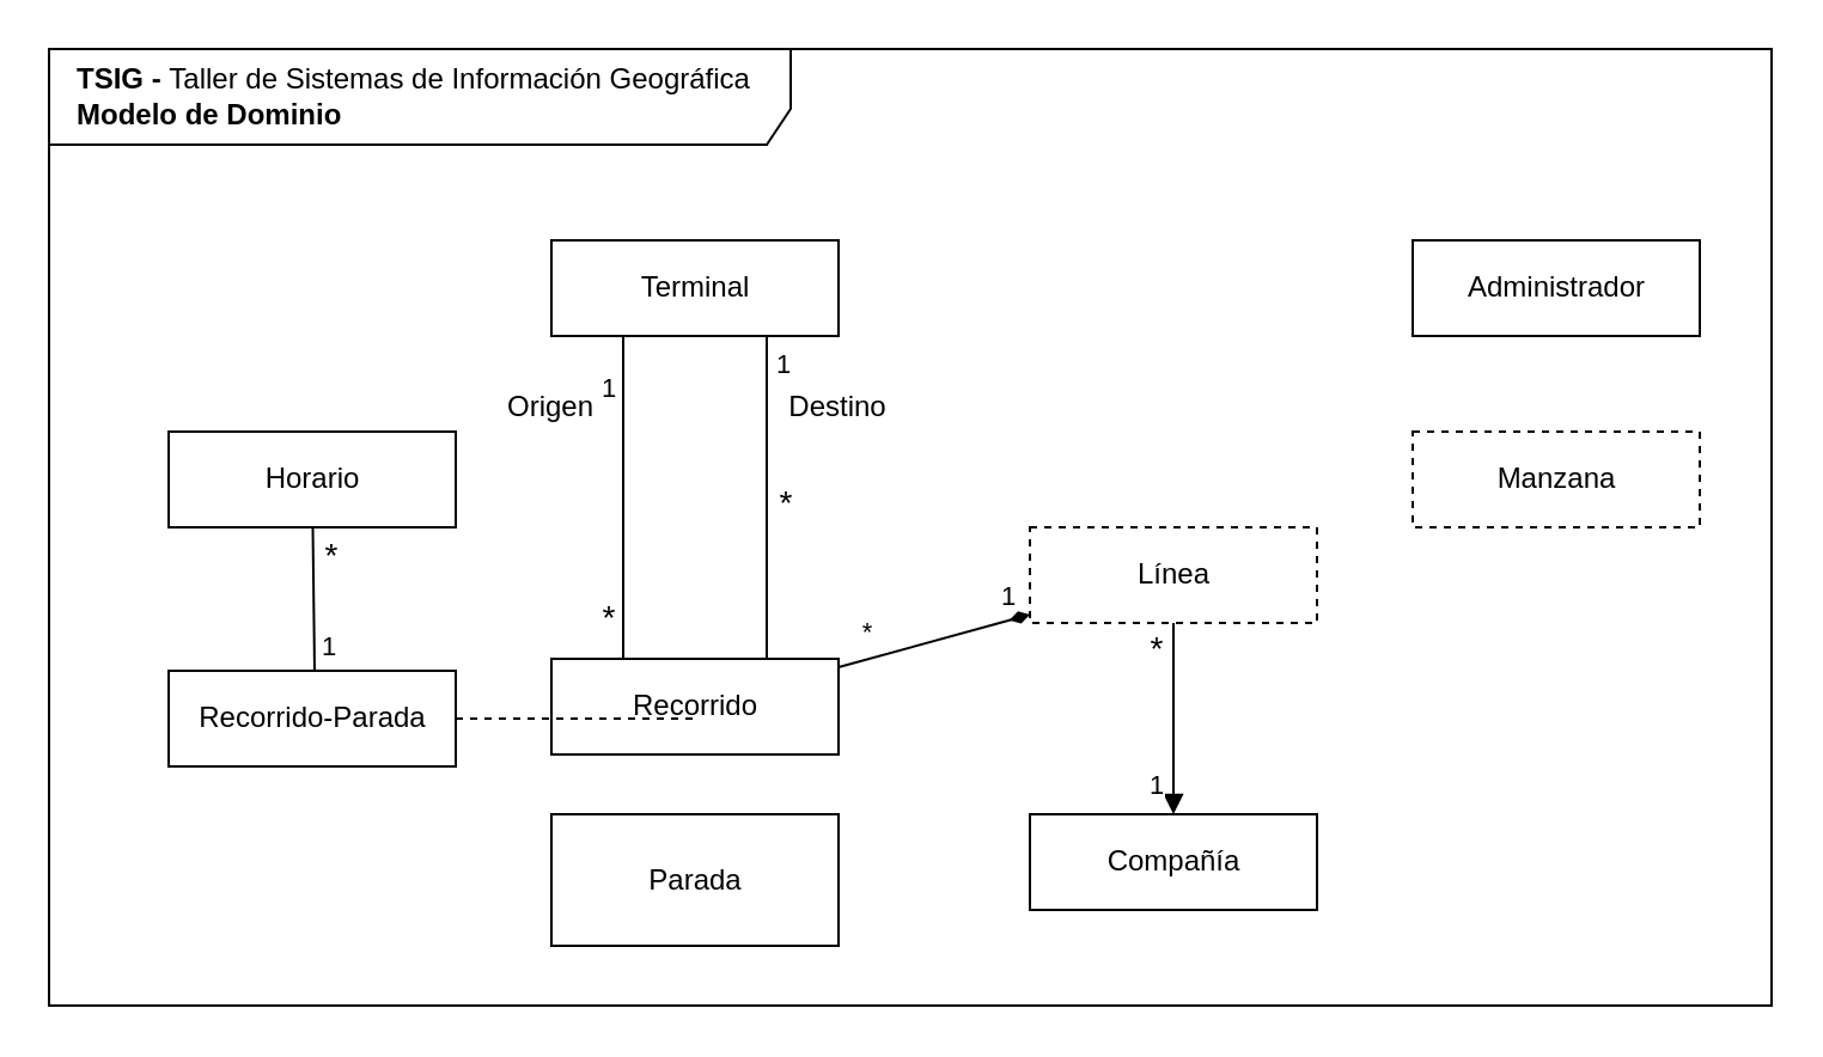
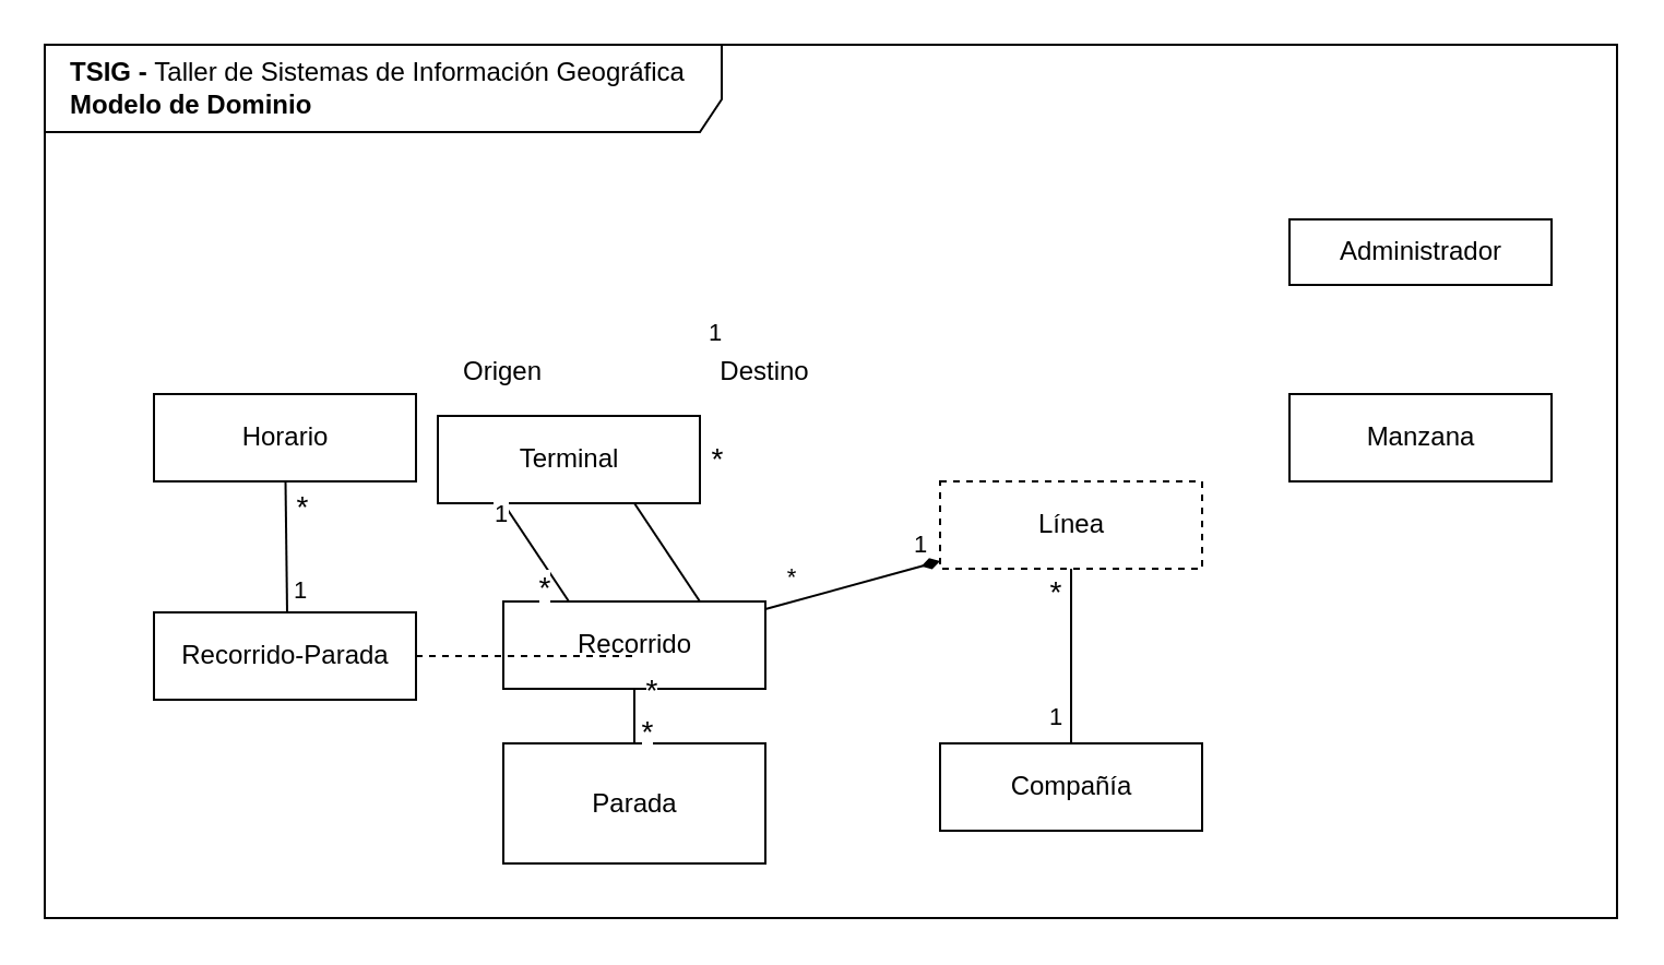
  <mxCell id="0" />
  <mxCell id="1" parent="0" />
  <mxCell id="2" value="&lt;b&gt;TSIG -&amp;nbsp;&lt;/b&gt;Taller de Sistemas de Información Geográfica&lt;b&gt;&lt;br&gt;Modelo de Dominio&lt;/b&gt;" style="shape=umlFrame;whiteSpace=wrap;html=1;width=310;height=40;align=left;spacingLeft=10;spacingRight=10;" parent="1" vertex="1"><mxGeometry x="20" y="20" width="720" height="400" as="geometry" /></mxCell>
  <mxCell id="3" value="Compañía" style="html=1;" parent="1" vertex="1"><mxGeometry x="430" y="340" width="120" height="40" as="geometry" /></mxCell>
- <mxCell id="4" value="Administrador" style="html=1;" parent="1" vertex="1"><mxGeometry x="590" y="100" width="120" height="40" as="geometry" /></mxCell>
+ <mxCell id="4" value="Administrador" style="html=1;" parent="1" vertex="1"><mxGeometry x="590" y="100" width="120" height="30" as="geometry" /></mxCell>
  <mxCell id="5" value="Recorrido" style="html=1;" parent="1" vertex="1"><mxGeometry x="230" y="275" width="120" height="40" as="geometry" /></mxCell>
  <mxCell id="6" value="Parada" style="html=1;" parent="1" vertex="1"><mxGeometry x="230" y="340" width="120" height="55" as="geometry" /></mxCell>
  <mxCell id="7" value="Recorrido-Parada" style="html=1;" parent="1" vertex="1"><mxGeometry x="70" y="280" width="120" height="40" as="geometry" /></mxCell>
- <mxCell id="8" value="Terminal" style="html=1;" parent="1" vertex="1"><mxGeometry x="230" y="100" width="120" height="40" as="geometry" /></mxCell>
- <mxCell id="9" value="Manzana" style="html=1;dashed=1;" parent="1" vertex="1"><mxGeometry x="590" y="180" width="120" height="40" as="geometry" /></mxCell>
+ <mxCell id="8" value="Terminal" style="html=1;" parent="1" vertex="1"><mxGeometry x="200" y="190" width="120" height="40" as="geometry" /></mxCell>
+ <mxCell id="9" value="Manzana" style="html=1;" parent="1" vertex="1"><mxGeometry x="590" y="180" width="120" height="40" as="geometry" /></mxCell>
  <mxCell id="10" value="Horario" style="html=1;" parent="1" vertex="1"><mxGeometry x="70" y="180" width="120" height="40" as="geometry" /></mxCell>
- <mxCell id="11" value="" style="endArrow=block;html=1;edgeStyle=orthogonalEdgeStyle;rounded=0;" parent="1" source="29" target="3" edge="1"><mxGeometry width="50" height="50" relative="1" as="geometry"><mxPoint x="170" y="210" as="sourcePoint" /><mxPoint x="220" y="160" as="targetPoint" /></mxGeometry></mxCell>
+ <mxCell id="11" value="" style="endArrow=none;html=1;edgeStyle=orthogonalEdgeStyle;rounded=0;" parent="1" source="29" target="3" edge="1"><mxGeometry width="50" height="50" relative="1" as="geometry"><mxPoint x="170" y="210" as="sourcePoint" /><mxPoint x="220" y="160" as="targetPoint" /></mxGeometry></mxCell>
  <mxCell id="12" value="*" style="edgeLabel;html=1;align=center;verticalAlign=middle;resizable=0;points=[];fontSize=14;" parent="11" vertex="1" connectable="0"><mxGeometry x="-0.663" y="-1" relative="1" as="geometry"><mxPoint x="-7" y="-3" as="offset" /></mxGeometry></mxCell>
  <mxCell id="13" value="1" style="edgeLabel;html=1;align=center;verticalAlign=middle;resizable=0;points=[];fontSize=11;" parent="11" vertex="1" connectable="0"><mxGeometry x="0.825" relative="1" as="geometry"><mxPoint x="-8" y="-6" as="offset" /></mxGeometry></mxCell>
+ <mxCell id="14" value="" style="endArrow=none;html=1;" parent="1" source="6" target="5" edge="1"><mxGeometry width="50" height="50" relative="1" as="geometry"><mxPoint x="170" y="210" as="sourcePoint" /><mxPoint x="220" y="160" as="targetPoint" /></mxGeometry></mxCell>
+ <mxCell id="15" value="*" style="edgeLabel;html=1;align=center;verticalAlign=middle;resizable=0;points=[];fontSize=14;" parent="14" vertex="1" connectable="0"><mxGeometry x="0.688" y="-1" relative="1" as="geometry"><mxPoint x="6" y="-4" as="offset" /></mxGeometry></mxCell>
+ <mxCell id="16" value="*" style="edgeLabel;html=1;align=center;verticalAlign=middle;resizable=0;points=[];fontSize=14;" parent="14" vertex="1" connectable="0"><mxGeometry x="-0.792" relative="1" as="geometry"><mxPoint x="5" y="-3" as="offset" /></mxGeometry></mxCell>
  <mxCell id="17" value="" style="endArrow=none;html=1;dashed=1;" parent="1" source="7" edge="1"><mxGeometry width="50" height="50" relative="1" as="geometry"><mxPoint x="-20" y="300" as="sourcePoint" /><mxPoint x="290" y="300" as="targetPoint" /></mxGeometry></mxCell>
  <mxCell id="18" value="" style="endArrow=none;html=1;entryX=0.75;entryY=1;entryDx=0;entryDy=0;exitX=0.75;exitY=0;exitDx=0;exitDy=0;" parent="1" source="5" target="8" edge="1"><mxGeometry width="50" height="50" relative="1" as="geometry"><mxPoint x="280" y="180" as="sourcePoint" /><mxPoint x="330" y="130" as="targetPoint" /></mxGeometry></mxCell>
  <mxCell id="19" value="" style="endArrow=none;html=1;exitX=0.25;exitY=0;exitDx=0;exitDy=0;entryX=0.25;entryY=1;entryDx=0;entryDy=0;" parent="1" source="5" target="8" edge="1"><mxGeometry width="50" height="50" relative="1" as="geometry"><mxPoint x="280" y="180" as="sourcePoint" /><mxPoint x="330" y="130" as="targetPoint" /></mxGeometry></mxCell>
  <mxCell id="20" value="*" style="edgeLabel;html=1;align=center;verticalAlign=middle;resizable=0;points=[];fontSize=14;" parent="19" vertex="1" connectable="0"><mxGeometry x="-0.729" y="-1" relative="1" as="geometry"><mxPoint x="-8" as="offset" /></mxGeometry></mxCell>
  <mxCell id="21" value="1" style="edgeLabel;html=1;align=center;verticalAlign=middle;resizable=0;points=[];fontSize=11;" parent="19" vertex="1" connectable="0"><mxGeometry x="0.625" relative="1" as="geometry"><mxPoint x="-7" y="-4" as="offset" /></mxGeometry></mxCell>
  <mxCell id="22" value="" style="endArrow=none;html=1;" parent="1" target="10" edge="1"><mxGeometry width="50" height="50" relative="1" as="geometry"><mxPoint x="131" y="280" as="sourcePoint" /><mxPoint x="80" y="240" as="targetPoint" /></mxGeometry></mxCell>
  <mxCell id="23" value="*" style="edgeLabel;html=1;align=center;verticalAlign=middle;resizable=0;points=[];fontSize=14;" parent="22" vertex="1" connectable="0"><mxGeometry x="0.639" y="2" relative="1" as="geometry"><mxPoint x="9" as="offset" /></mxGeometry></mxCell>
  <mxCell id="24" value="1" style="edgeLabel;html=1;align=center;verticalAlign=middle;resizable=0;points=[];fontSize=11;" parent="22" vertex="1" connectable="0"><mxGeometry x="-0.722" relative="1" as="geometry"><mxPoint x="6" y="-3" as="offset" /></mxGeometry></mxCell>
  <mxCell id="25" value="Origen" style="text;html=1;strokeColor=none;fillColor=none;align=center;verticalAlign=middle;whiteSpace=wrap;rounded=0;" parent="1" vertex="1"><mxGeometry x="210" y="160" width="40" height="20" as="geometry" /></mxCell>
  <mxCell id="26" value="Destino" style="text;html=1;strokeColor=none;fillColor=none;align=center;verticalAlign=middle;whiteSpace=wrap;rounded=0;" parent="1" vertex="1"><mxGeometry x="330" y="160" width="40" height="20" as="geometry" /></mxCell>
  <mxCell id="27" value="*" style="edgeLabel;html=1;align=center;verticalAlign=middle;resizable=0;points=[];fontSize=14;" parent="1" vertex="1" connectable="0"><mxGeometry x="327" y="209.167" as="geometry" /></mxCell>
  <mxCell id="28" value="1" style="edgeLabel;html=1;align=center;verticalAlign=middle;resizable=0;points=[];fontSize=11;" parent="1" vertex="1" connectable="0"><mxGeometry x="326" y="151" as="geometry" /></mxCell>
  <mxCell id="29" value="Línea" style="html=1;dashed=1;" parent="1" vertex="1"><mxGeometry x="430" y="220" width="120" height="40" as="geometry" /></mxCell>
  <mxCell id="30" value="" style="endArrow=diamondThin;html=1;fontSize=14;startArrow=none;startFill=0;endFill=1;strokeWidth=1;" parent="1" source="5" target="29" edge="1"><mxGeometry width="50" height="50" relative="1" as="geometry"><mxPoint x="280" y="270" as="sourcePoint" /><mxPoint x="330" y="220" as="targetPoint" /></mxGeometry></mxCell>
  <mxCell id="31" value="1" style="edgeLabel;html=1;align=center;verticalAlign=middle;resizable=0;points=[];fontSize=11;" parent="30" vertex="1" connectable="0"><mxGeometry x="0.758" relative="1" as="geometry"><mxPoint y="-11" as="offset" /></mxGeometry></mxCell>
  <mxCell id="32" value="*" style="edgeLabel;html=1;align=center;verticalAlign=middle;resizable=0;points=[];fontSize=11;" parent="30" vertex="1" connectable="0"><mxGeometry x="-0.637" y="1" relative="1" as="geometry"><mxPoint x="-3" y="-10" as="offset" /></mxGeometry></mxCell>
